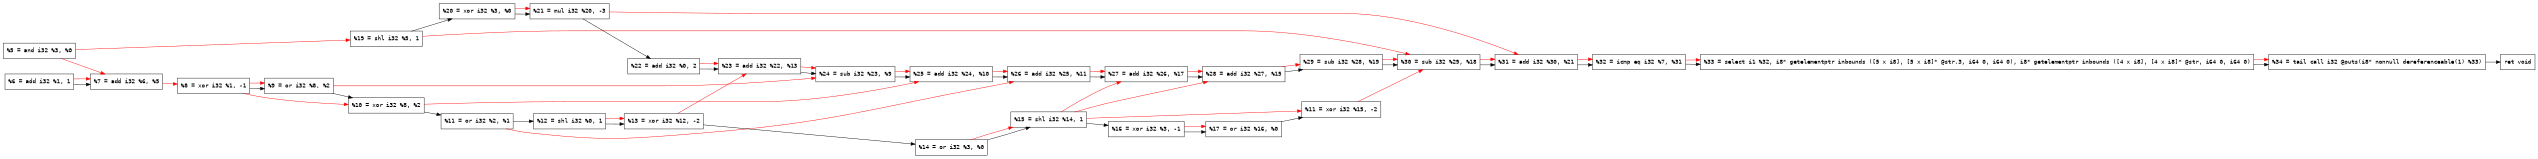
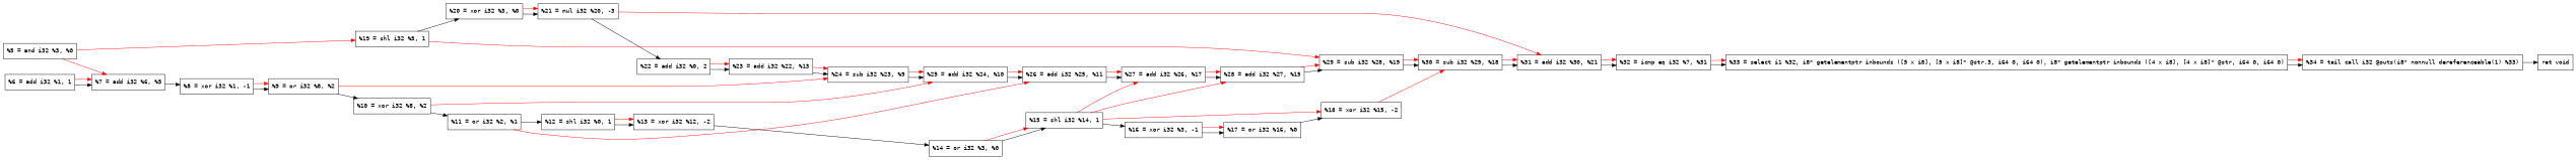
  digraph {
    fontname="DejaVu Sans Mono"
    rankdir=LR
    node [fontname="DejaVu Sans Mono" shape=record]
    edge [color=red fontname="DejaVu Sans Mono"]
    n1 [label="  %5 = and i32 %3, %0"]
    n2 [label="  %7 = add i32 %6, %5"]
    n3 [label="  %19 = shl i32 %5, 1"]
    n4 [label="  %6 = add i32 %1, 1"]
    n5 [label="  %8 = xor i32 %1, -1"]
    n6 [label="  %20 = xor i32 %3, %0"]
    n7 [label="  %29 = sub i32 %28, %19"]
    n8 [label="  %9 = or i32 %8, %2"]
    n9 [label="  %10 = xor i32 %8, %2"]
    n10 [label="  %32 = icmp eq i32 %7, %31"]
    n11 [label="  %33 = select i1 %32, i8* getelementptr inbounds ([5 x i8], [5 x i8]* @str.3, i64 0, i64 0), i8* getelementptr inbounds ([4 x i8], [4 x i8]* @str, i64 0, i64 0)"]
    n12 [label="  %24 = sub i32 %23, %9"]
    n13 [label="  %11 = or i32 %2, %1"]
    n14 [label="  %25 = add i32 %24, %10"]
    n15 [label="  %12 = shl i32 %0, 1"]
    n16 [label="  %26 = add i32 %25, %11"]
    n17 [label="  %13 = xor i32 %12, -2"]
    n18 [label="  %27 = add i32 %26, %17"]
    n19 [label="  %14 = or i32 %3, %0"]
    n20 [label="  %23 = add i32 %22, %13"]
    n21 [label="  %15 = shl i32 %14, 1"]
    n22 [label="  %16 = xor i32 %3, -1"]
-   n23 [label="%11 = xor i32 %15, -2"]
+   n23 [label="  %18 = xor i32 %15, -2"]
    n24 [label="  %28 = add i32 %27, %15"]
    n25 [label="  %17 = or i32 %16, %0"]
    n26 [label="  %30 = sub i32 %29, %18"]
    n27 [label="  %31 = add i32 %30, %21"]
    n28 [label="  %21 = mul i32 %20, -3"]
    n29 [label="  %22 = add i32 %0, 2"]
    n30 [label="  %34 = tail call i32 @puts(i8* nonnull dereferenceable(1) %33)"]
    n31 [label="  ret void"]
    n1 -> n2
    n1 -> n3
-   n2 -> n5
+   n2 -> n5 [color=""]
    n3 -> n6 [color=""]
-   n3 -> n26
+   n3 -> n7
    n4 -> n2 [color=""]
    n4 -> n2
    n5 -> n8 [color=""]
    n5 -> n8
-   n5 -> n9
    n6 -> n28 [color=""]
    n6 -> n28
    n7 -> n26 [color=""]
    n7 -> n26
    n8 -> n9 [color=""]
    n8 -> n12
    n9 -> n13 [color=""]
    n9 -> n14
    n10 -> n11 [color=""]
    n10 -> n11
    n11 -> n30 [color=""]
    n11 -> n30
    n12 -> n14 [color=""]
    n12 -> n14
    n13 -> n15 [color=""]
    n13 -> n16
    n14 -> n16 [color=""]
    n14 -> n16
    n15 -> n17 [color=""]
    n15 -> n17
    n16 -> n18 [color=""]
    n16 -> n18
    n17 -> n19 [color=""]
-   n17 -> n20
    n18 -> n24 [color=""]
    n18 -> n24
    n19 -> n21 [color=""]
    n19 -> n21
    n20 -> n12 [color=""]
    n20 -> n12
    n21 -> n18
    n21 -> n22 [color=""]
    n21 -> n23
    n21 -> n24
    n22 -> n25 [color=""]
    n22 -> n25
    n23 -> n26
    n24 -> n7 [color=""]
    n24 -> n7
    n25 -> n23 [color=""]
    n26 -> n27 [color=""]
    n26 -> n27
    n27 -> n10 [color=""]
    n27 -> n10
    n28 -> n27
    n28 -> n29 [color=""]
    n29 -> n20 [color=""]
    n29 -> n20
    n30 -> n31 [color=""]
  }
